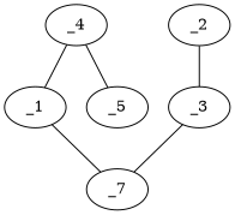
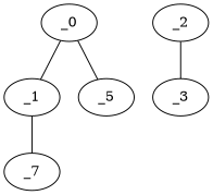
  graph {
-   _0 [x=0.52 y=2.99 label=_4]
+   _0 [x=0.52 y=2.99]
    _1 [x=0.954644 y=0.242235]
    _5 [x=2.78614 y=2.91492]
    n4 [label=_7 x=1.5 y=1.98]
    _3 [x=2.55168 y=0.253632]
    _2 [x=2.55885 y=2.50937]
    _0 -- _1
    _0 -- _5
    _1 -- n4
-   _3 -- n4
    _2 -- _3
  }
